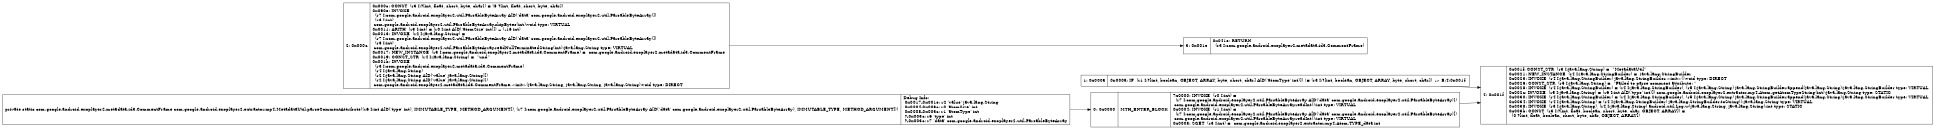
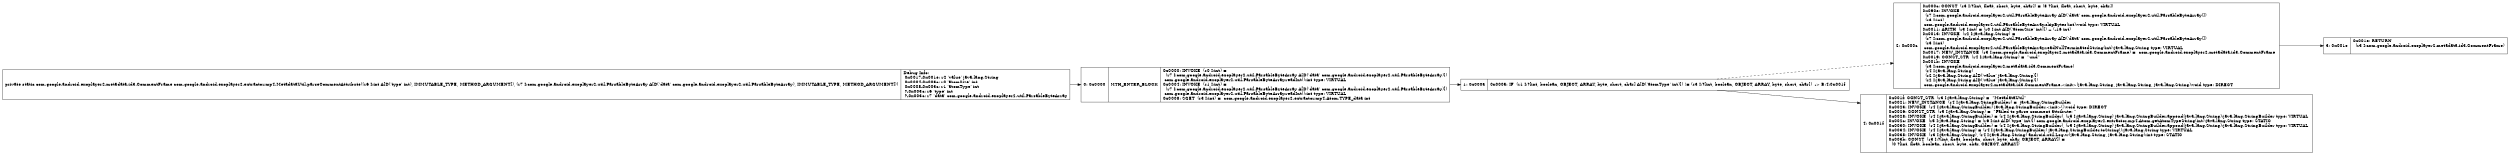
  digraph {
    rankdir=LR
    node [shape=record]
-   n1 [label="{0\:\ 0x0000|MTH_ENTER_BLOCK\l|7x0000: INVOKE  (r0 I:int) = \l  (r7 I:com.google.android.exoplayer2.util.ParsableByteArray A[D('data' com.google.android.exoplayer2.util.ParsableByteArray)])\l com.google.android.exoplayer2.util.ParsableByteArray.readInt():int type: VIRTUAL \l0x0004: INVOKE  (r1 I:int) = \l  (r7 I:com.google.android.exoplayer2.util.ParsableByteArray A[D('data' com.google.android.exoplayer2.util.ParsableByteArray)])\l com.google.android.exoplayer2.util.ParsableByteArray.readInt():int type: VIRTUAL \l0x0008: SGET  (r3 I:int) =  com.google.android.exoplayer2.extractor.mp4.Atom.TYPE_data int \l}"]
+   n1 [label="{0\:\ 0x0000|MTH_ENTER_BLOCK\l|0x0000: INVOKE  (r0 I:int) = \l  (r7 I:com.google.android.exoplayer2.util.ParsableByteArray A[D('data' com.google.android.exoplayer2.util.ParsableByteArray)])\l com.google.android.exoplayer2.util.ParsableByteArray.readInt():int type: VIRTUAL \l0x0004: INVOKE  (r1 I:int) = \l  (r7 I:com.google.android.exoplayer2.util.ParsableByteArray A[D('data' com.google.android.exoplayer2.util.ParsableByteArray)])\l com.google.android.exoplayer2.util.ParsableByteArray.readInt():int type: VIRTUAL \l0x0008: SGET  (r3 I:int) =  com.google.android.exoplayer2.extractor.mp4.Atom.TYPE_data int \l}"]
    n2 [label="{1\:\ 0x000a|0x000a: IF  (r1 I:?[int, boolean, OBJECT, ARRAY, byte, short, char] A[D('atomType' int)]) != (r3 I:?[int, boolean, OBJECT, ARRAY, byte, short, char])  \-\> B:4:0x001f \l}"]
    n3 [label="{2\:\ 0x000c|0x000c: CONST  (r3 I:?[int, float, short, byte, char]) = (8 ?[int, float, short, byte, char]) \l0x090e: INVOKE  \l  (r7 I:com.google.android.exoplayer2.util.ParsableByteArray A[D('data' com.google.android.exoplayer2.util.ParsableByteArray)])\l  (r3 I:int)\l com.google.android.exoplayer2.util.ParsableByteArray.skipBytes(int):void type: VIRTUAL \l0x0011: ARITH  (r3 I:int) = (r0 I:int A[D('atomSize' int)]) + (\-16 int) \l0x0013: INVOKE  (r2 I:java.lang.String) = \l  (r7 I:com.google.android.exoplayer2.util.ParsableByteArray A[D('data' com.google.android.exoplayer2.util.ParsableByteArray)])\l  (r3 I:int)\l com.google.android.exoplayer2.util.ParsableByteArray.readNullTerminatedString(int):java.lang.String type: VIRTUAL \l0x0017: NEW_INSTANCE  (r3 I:com.google.android.exoplayer2.metadata.id3.CommentFrame) =  com.google.android.exoplayer2.metadata.id3.CommentFrame \l0x0019: CONST_STR  (r4 I:java.lang.String) =  \"und\" \l0x001b: INVOKE  \l  (r3 I:com.google.android.exoplayer2.metadata.id3.CommentFrame)\l  (r4 I:java.lang.String)\l  (r2 I:java.lang.String A[D('value' java.lang.String)])\l  (r2 I:java.lang.String A[D('value' java.lang.String)])\l com.google.android.exoplayer2.metadata.id3.CommentFrame.\<init\>(java.lang.String, java.lang.String, java.lang.String):void type: DIRECT \l}"]
    n4 [label="{4\:\ 0x001f|0x001f: CONST_STR  (r3 I:java.lang.String) =  \"MetadataUtil\" \l0x0021: NEW_INSTANCE  (r4 I:java.lang.StringBuilder) =  java.lang.StringBuilder \l0x0023: INVOKE  (r4 I:java.lang.StringBuilder) java.lang.StringBuilder.\<init\>():void type: DIRECT \l0x0026: CONST_STR  (r5 I:java.lang.String) =  \"Failed to parse comment attribute: \" \l0x0028: INVOKE  (r4 I:java.lang.StringBuilder) = (r4 I:java.lang.StringBuilder), (r5 I:java.lang.String) java.lang.StringBuilder.append(java.lang.String):java.lang.StringBuilder type: VIRTUAL \l0x002c: INVOKE  (r5 I:java.lang.String) = (r6 I:int A[D('type' int)]) com.google.android.exoplayer2.extractor.mp4.Atom.getAtomTypeString(int):java.lang.String type: STATIC \l0x0030: INVOKE  (r4 I:java.lang.StringBuilder) = (r4 I:java.lang.StringBuilder), (r5 I:java.lang.String) java.lang.StringBuilder.append(java.lang.String):java.lang.StringBuilder type: VIRTUAL \l0x0034: INVOKE  (r4 I:java.lang.String) = (r4 I:java.lang.StringBuilder) java.lang.StringBuilder.toString():java.lang.String type: VIRTUAL \l0x0038: INVOKE  (r3 I:java.lang.String), (r4 I:java.lang.String) android.util.Log.w(java.lang.String, java.lang.String):int type: STATIC \l0x003b: CONST  (r3 I:?[int, float, boolean, short, byte, char, OBJECT, ARRAY]) = \l  (0 ?[int, float, boolean, short, byte, char, OBJECT, ARRAY])\l \l}"]
-   n5 [label="{3\:\ 0x001e|0x041e: RETURN  \l  (r3 I:com.google.android.exoplayer2.metadata.id3.CommentFrame)\l \l}"]
+   n5 [label="{3\:\ 0x001e|0x001e: RETURN  \l  (r3 I:com.google.android.exoplayer2.metadata.id3.CommentFrame)\l \l}"]
    n6 [label="{private static com.google.android.exoplayer2.metadata.id3.CommentFrame com.google.android.exoplayer2.extractor.mp4.MetadataUtil.parseCommentAttribute((r6 I:int A[D('type' int), IMMUTABLE_TYPE, METHOD_ARGUMENT]), (r7 I:com.google.android.exoplayer2.util.ParsableByteArray A[D('data' com.google.android.exoplayer2.util.ParsableByteArray), IMMUTABLE_TYPE, METHOD_ARGUMENT]))  | Debug Info:\l  0x0017\-0x001e: r2 'value' java.lang.String\l  0x0004\-0x003c: r0 'atomSize' int\l  0x0008\-0x003c: r1 'atomType' int\l  ?\-0x003c: r6 'type' int\l  ?\-0x003c: r7 'data' com.google.android.exoplayer2.util.ParsableByteArray\l}"]
-   n1 -> n4
+   n1 -> n2
+   n2 -> n3 [style=dashed]
    n2 -> n4
    n3 -> n5
    n6 -> n1
  }
